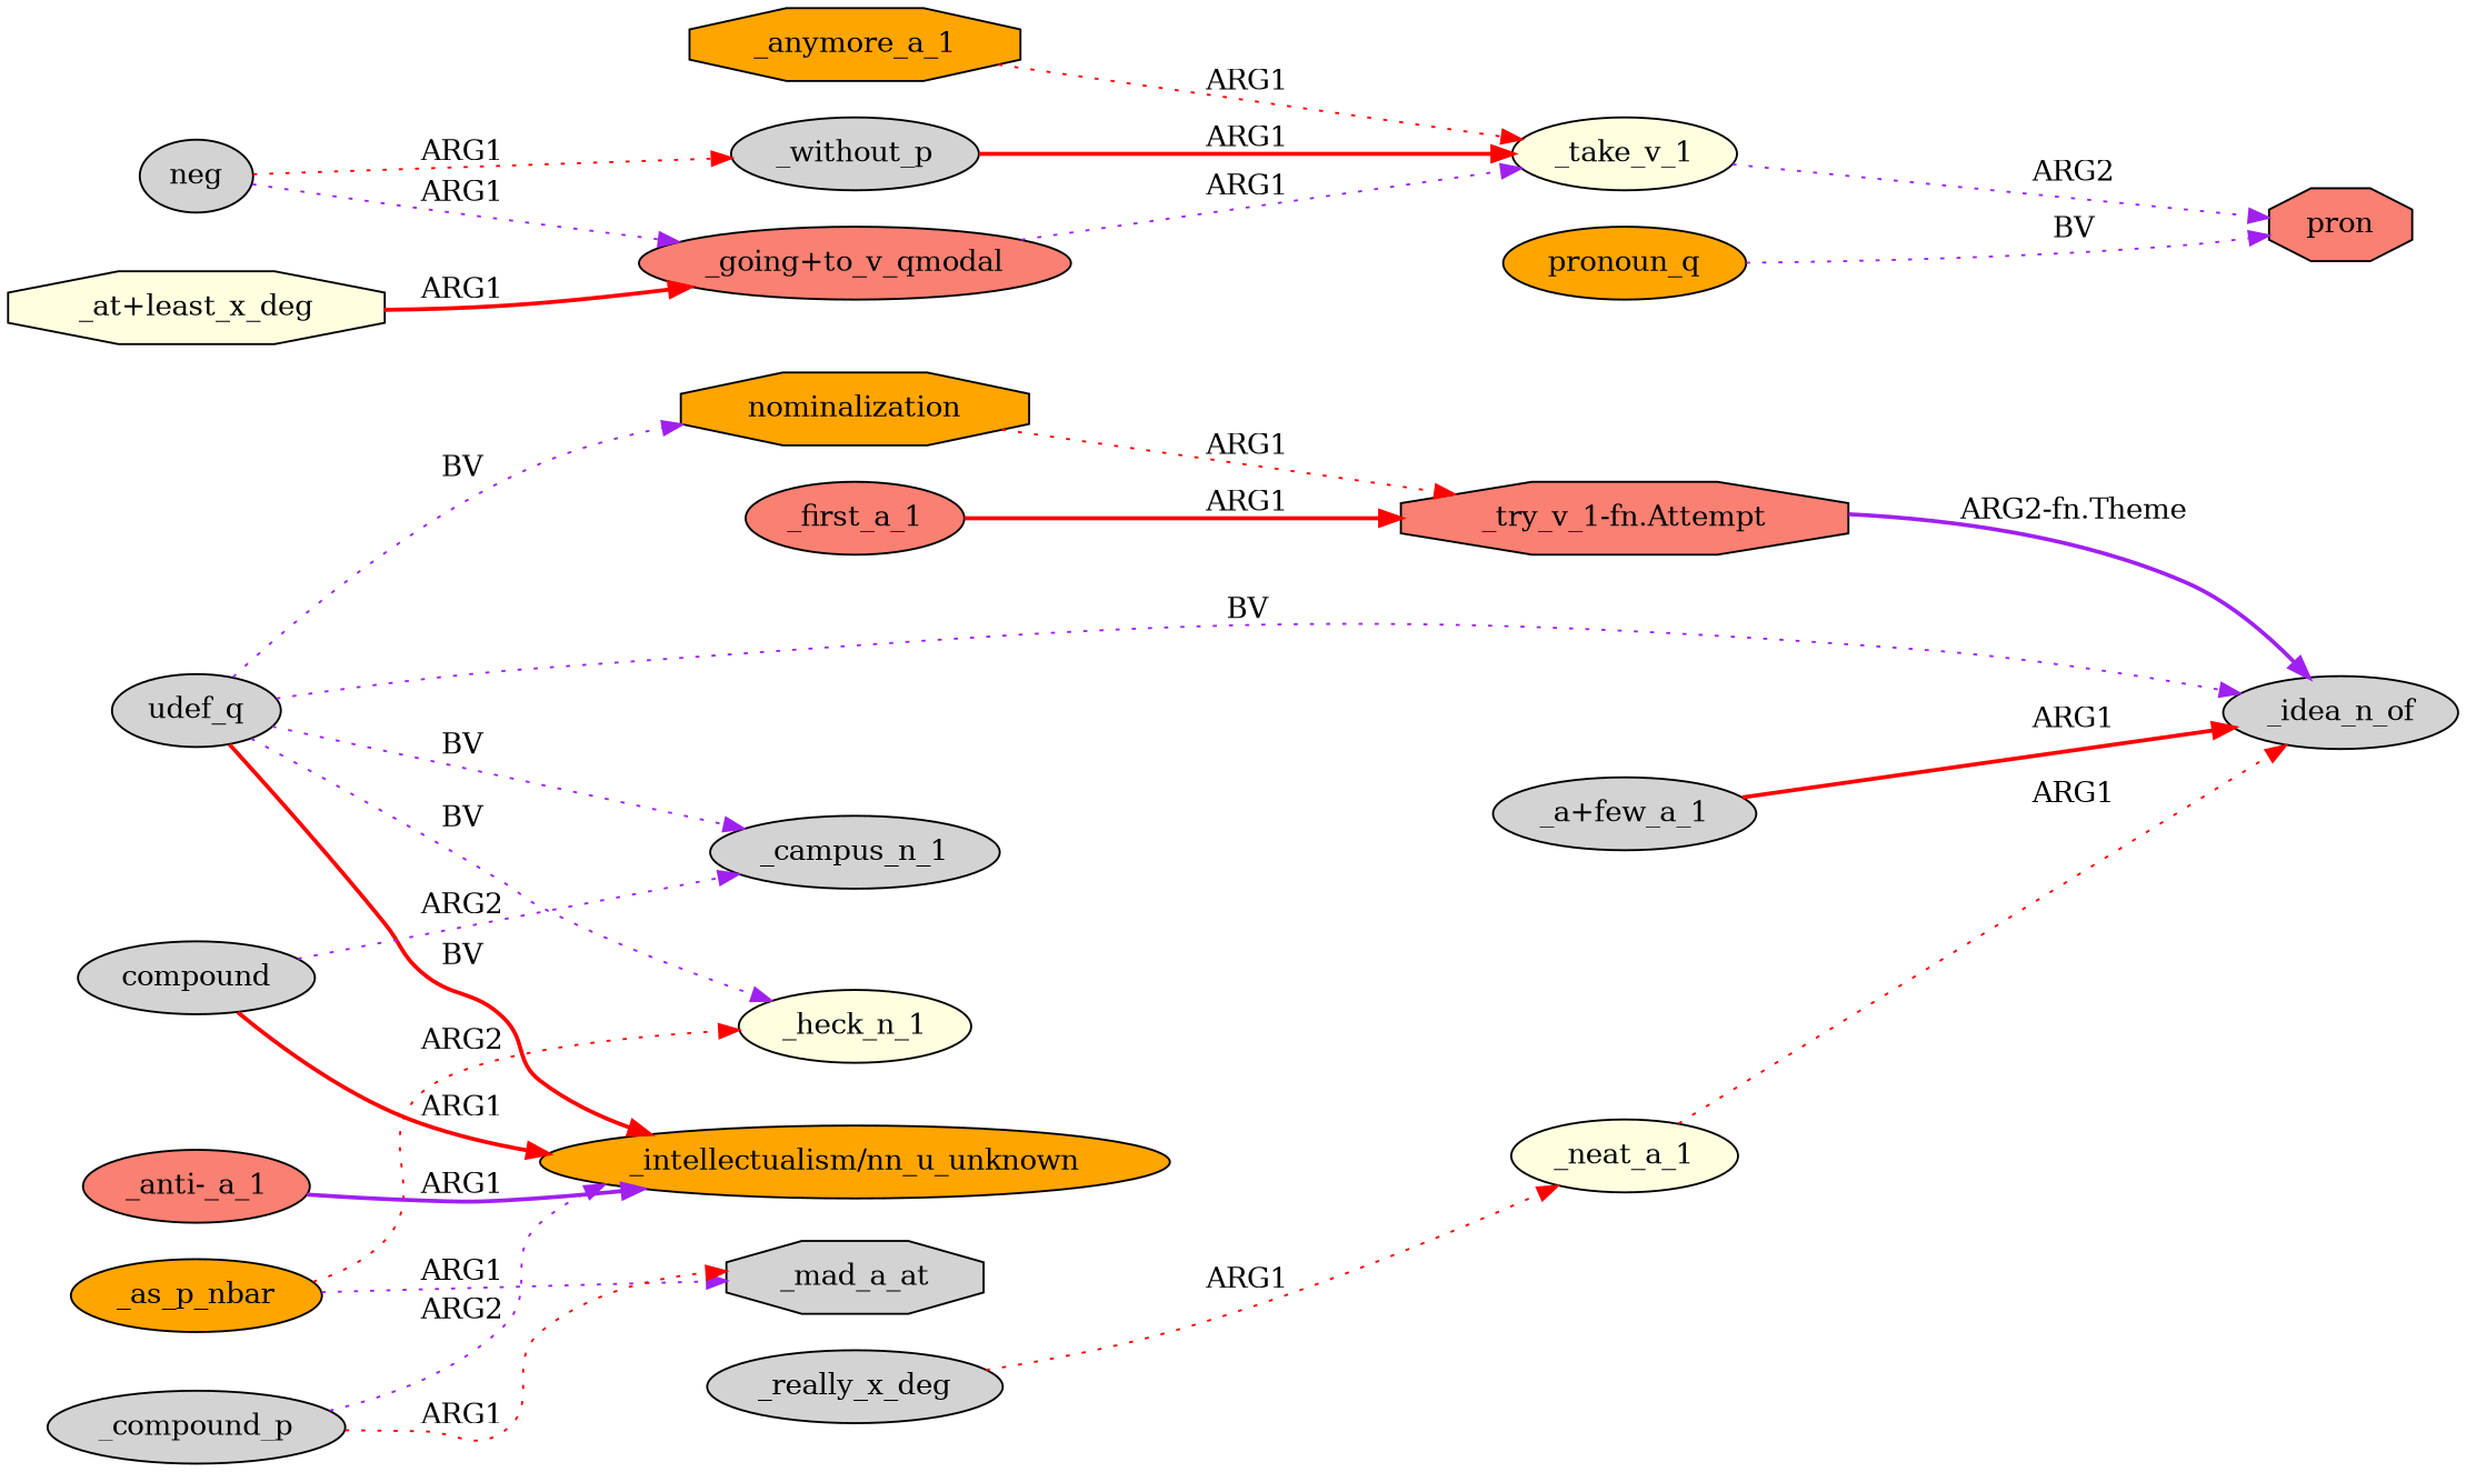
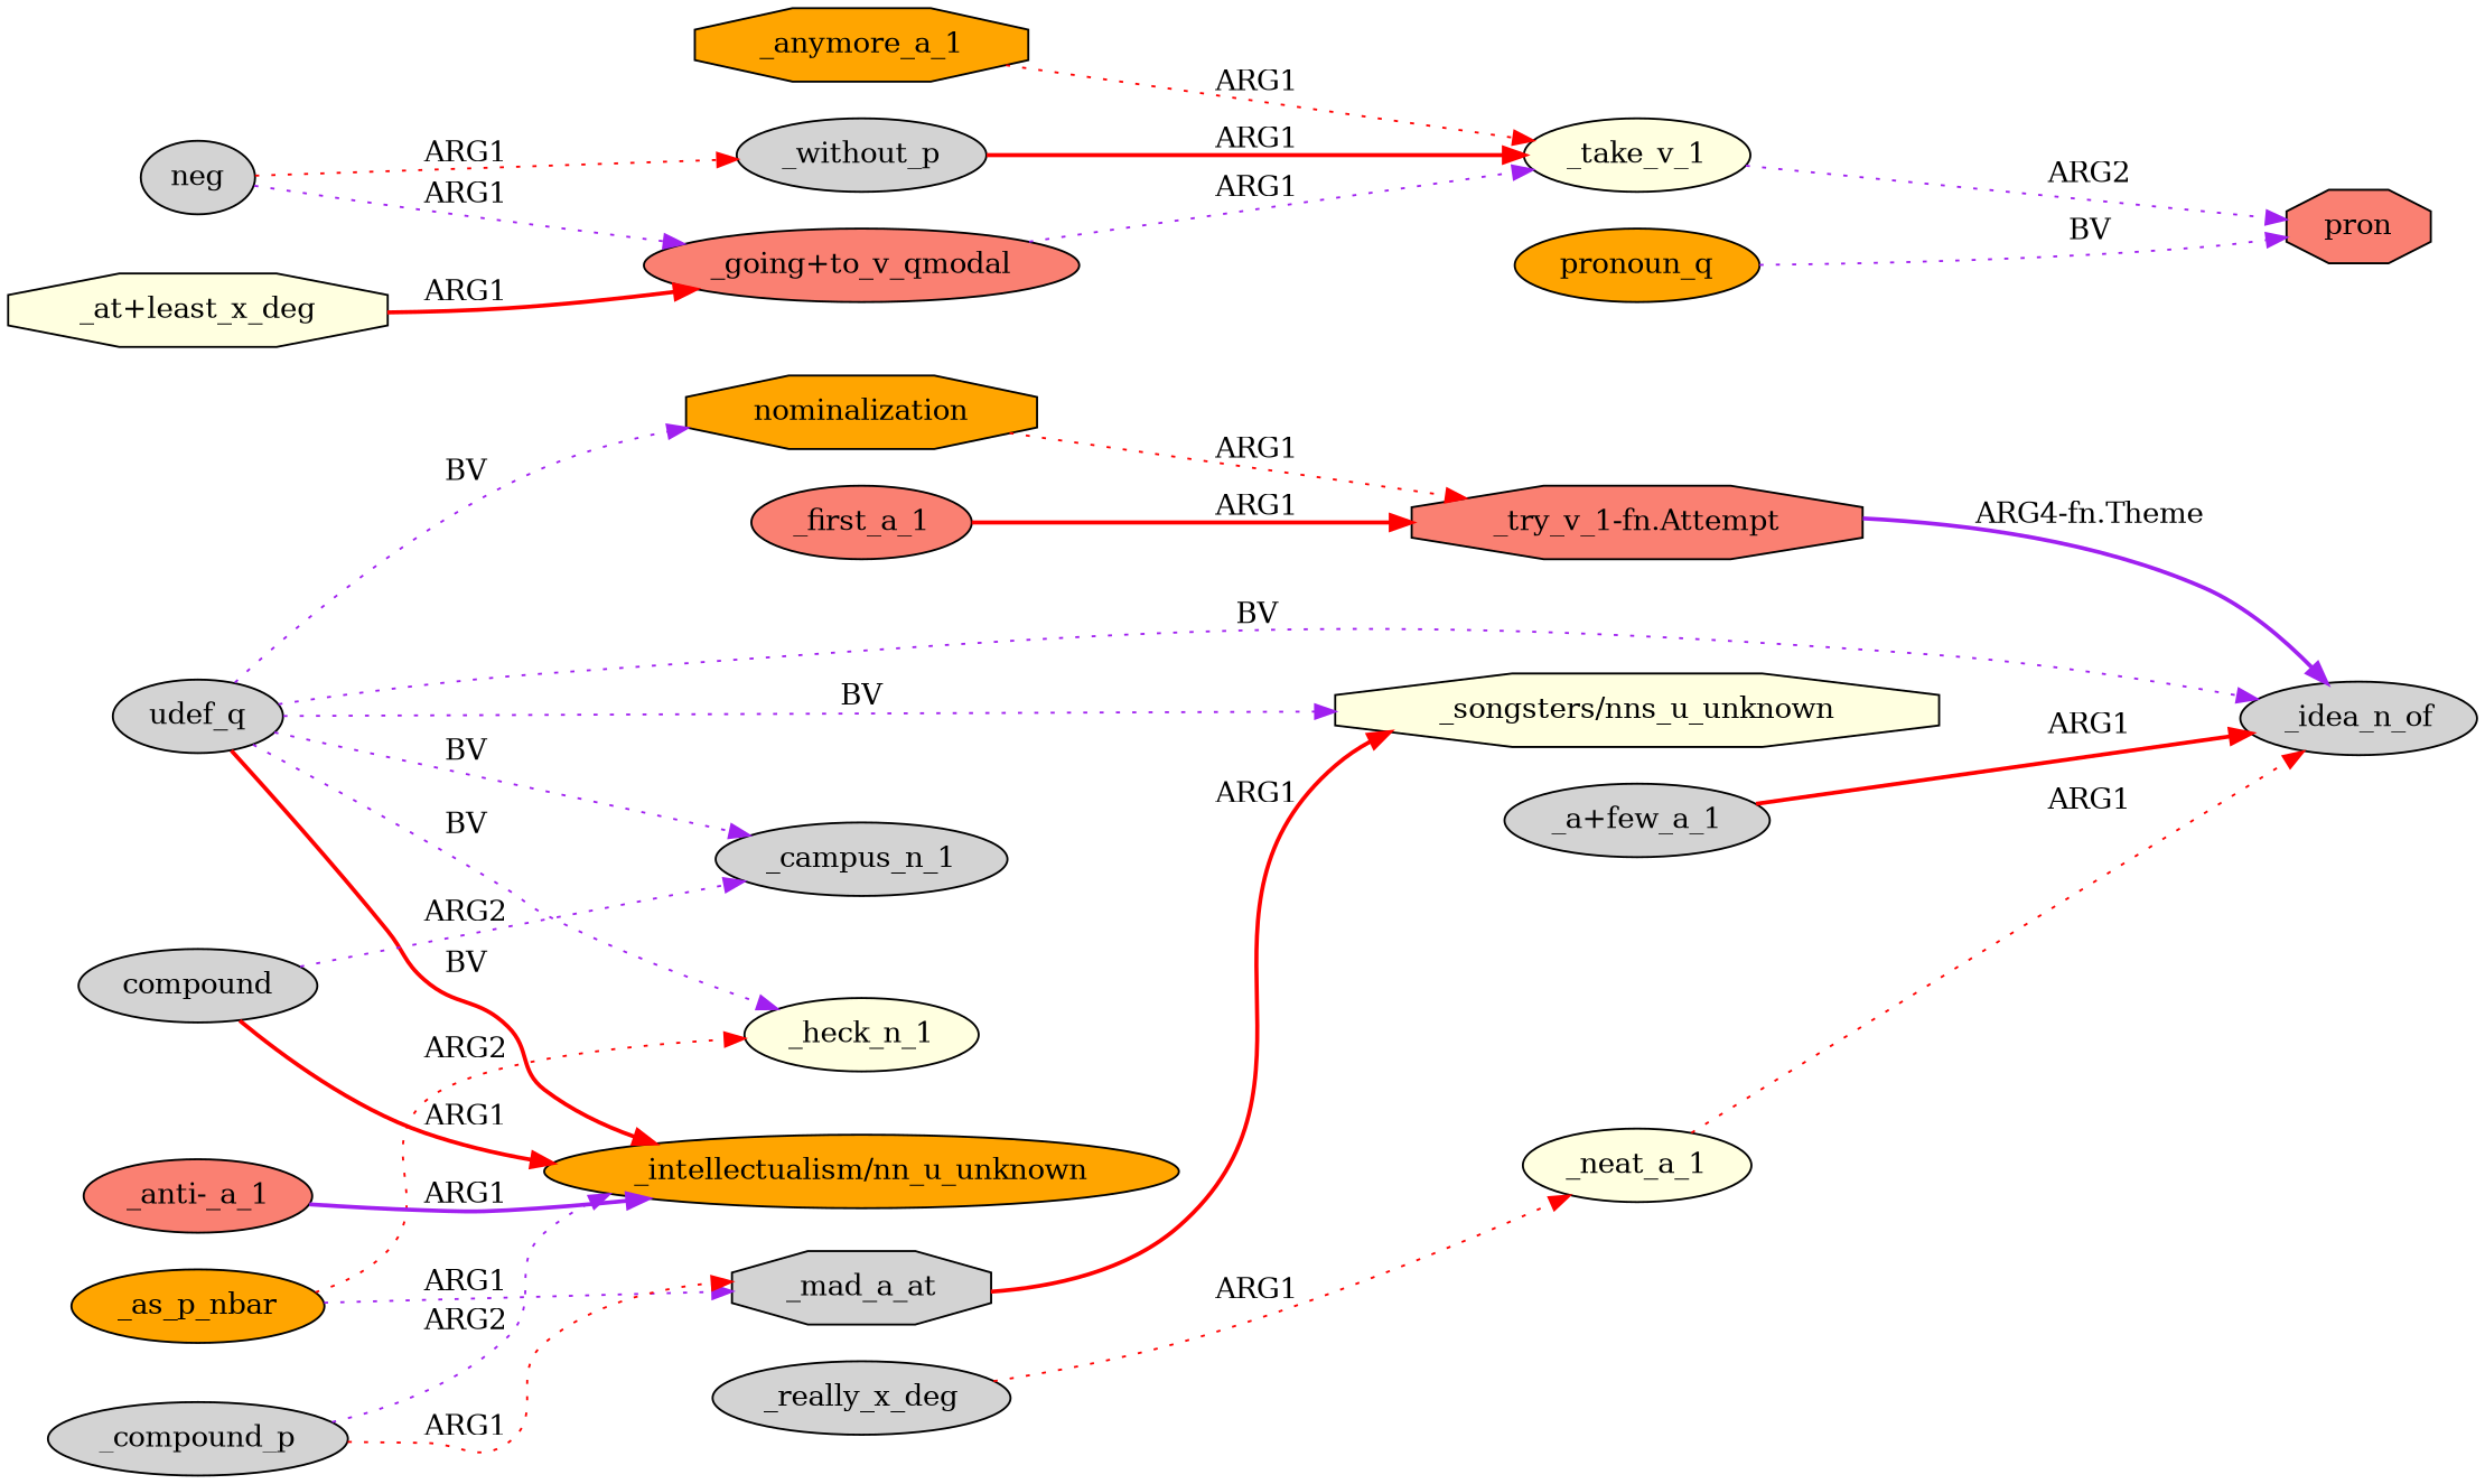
  digraph {
    rankdir=LR
    node [fillcolor=lightgrey shape=ellipse style=filled]
    edge [color=purple style=dotted]
+   "_songsters/nns_u_unknown" [fillcolor=lightyellow shape=octagon]
    udef_q
    _idea_n_of
    "_intellectualism/nn_u_unknown" [fillcolor=orange]
    _heck_n_1 [fillcolor=lightyellow]
    _campus_n_1
    nominalization [fillcolor=orange shape=octagon]
    "_try_v_1-fn.Attempt" [fillcolor=salmon shape=octagon]
    _anymore_a_1 [fillcolor=orange shape=octagon]
    _take_v_1 [fillcolor=lightyellow]
    pron [fillcolor=salmon shape=octagon]
    compound
    _as_p_nbar [fillcolor=orange]
    _mad_a_at [shape=octagon]
    "_a+few_a_1"
    _first_a_1 [fillcolor=salmon]
    _without_p
    pronoun_q [fillcolor=orange]
    neg
    "_going+to_v_qmodal" [fillcolor=salmon]
    "_anti-_a_1" [fillcolor=salmon]
    _neat_a_1 [fillcolor=lightyellow]
    _really_x_deg
    n24 [label=_compound_p]
    "_at+least_x_deg" [fillcolor=lightyellow shape=octagon]
+   udef_q -> "_songsters/nns_u_unknown" [label=BV]
    udef_q -> _idea_n_of [label=BV]
    udef_q -> "_intellectualism/nn_u_unknown" [color=red label=BV style=bold]
    udef_q -> _heck_n_1 [label=BV]
    udef_q -> _campus_n_1 [label=BV]
    udef_q -> nominalization [label=BV]
    nominalization -> "_try_v_1-fn.Attempt" [color=red label=ARG1]
-   "_try_v_1-fn.Attempt" -> _idea_n_of [label="ARG2-fn.Theme" style=bold]
+   "_try_v_1-fn.Attempt" -> _idea_n_of [label="ARG4-fn.Theme" style=bold]
    _anymore_a_1 -> _take_v_1 [color=red label=ARG1]
    _take_v_1 -> pron [label=ARG2]
    compound -> "_intellectualism/nn_u_unknown" [color=red label=ARG1 style=bold]
    compound -> _campus_n_1 [label=ARG2]
    _as_p_nbar -> _heck_n_1 [color=red label=ARG2]
    _as_p_nbar -> _mad_a_at [label=ARG1]
+   _mad_a_at -> "_songsters/nns_u_unknown" [color=red label=ARG1 style=bold]
    "_a+few_a_1" -> _idea_n_of [color=red label=ARG1 style=bold]
    _first_a_1 -> "_try_v_1-fn.Attempt" [color=red label=ARG1 style=bold]
    _without_p -> _take_v_1 [color=red label=ARG1 style=bold]
    pronoun_q -> pron [label=BV]
    neg -> _without_p [color=red label=ARG1]
    neg -> "_going+to_v_qmodal" [label=ARG1]
    "_going+to_v_qmodal" -> _take_v_1 [label=ARG1]
    "_anti-_a_1" -> "_intellectualism/nn_u_unknown" [label=ARG1 style=bold]
    _neat_a_1 -> _idea_n_of [color=red label=ARG1]
    _really_x_deg -> _neat_a_1 [color=red label=ARG1]
    n24 -> "_intellectualism/nn_u_unknown" [label=ARG2]
    n24 -> _mad_a_at [color=red label=ARG1]
    "_at+least_x_deg" -> "_going+to_v_qmodal" [color=red label=ARG1 style=bold]
  }
